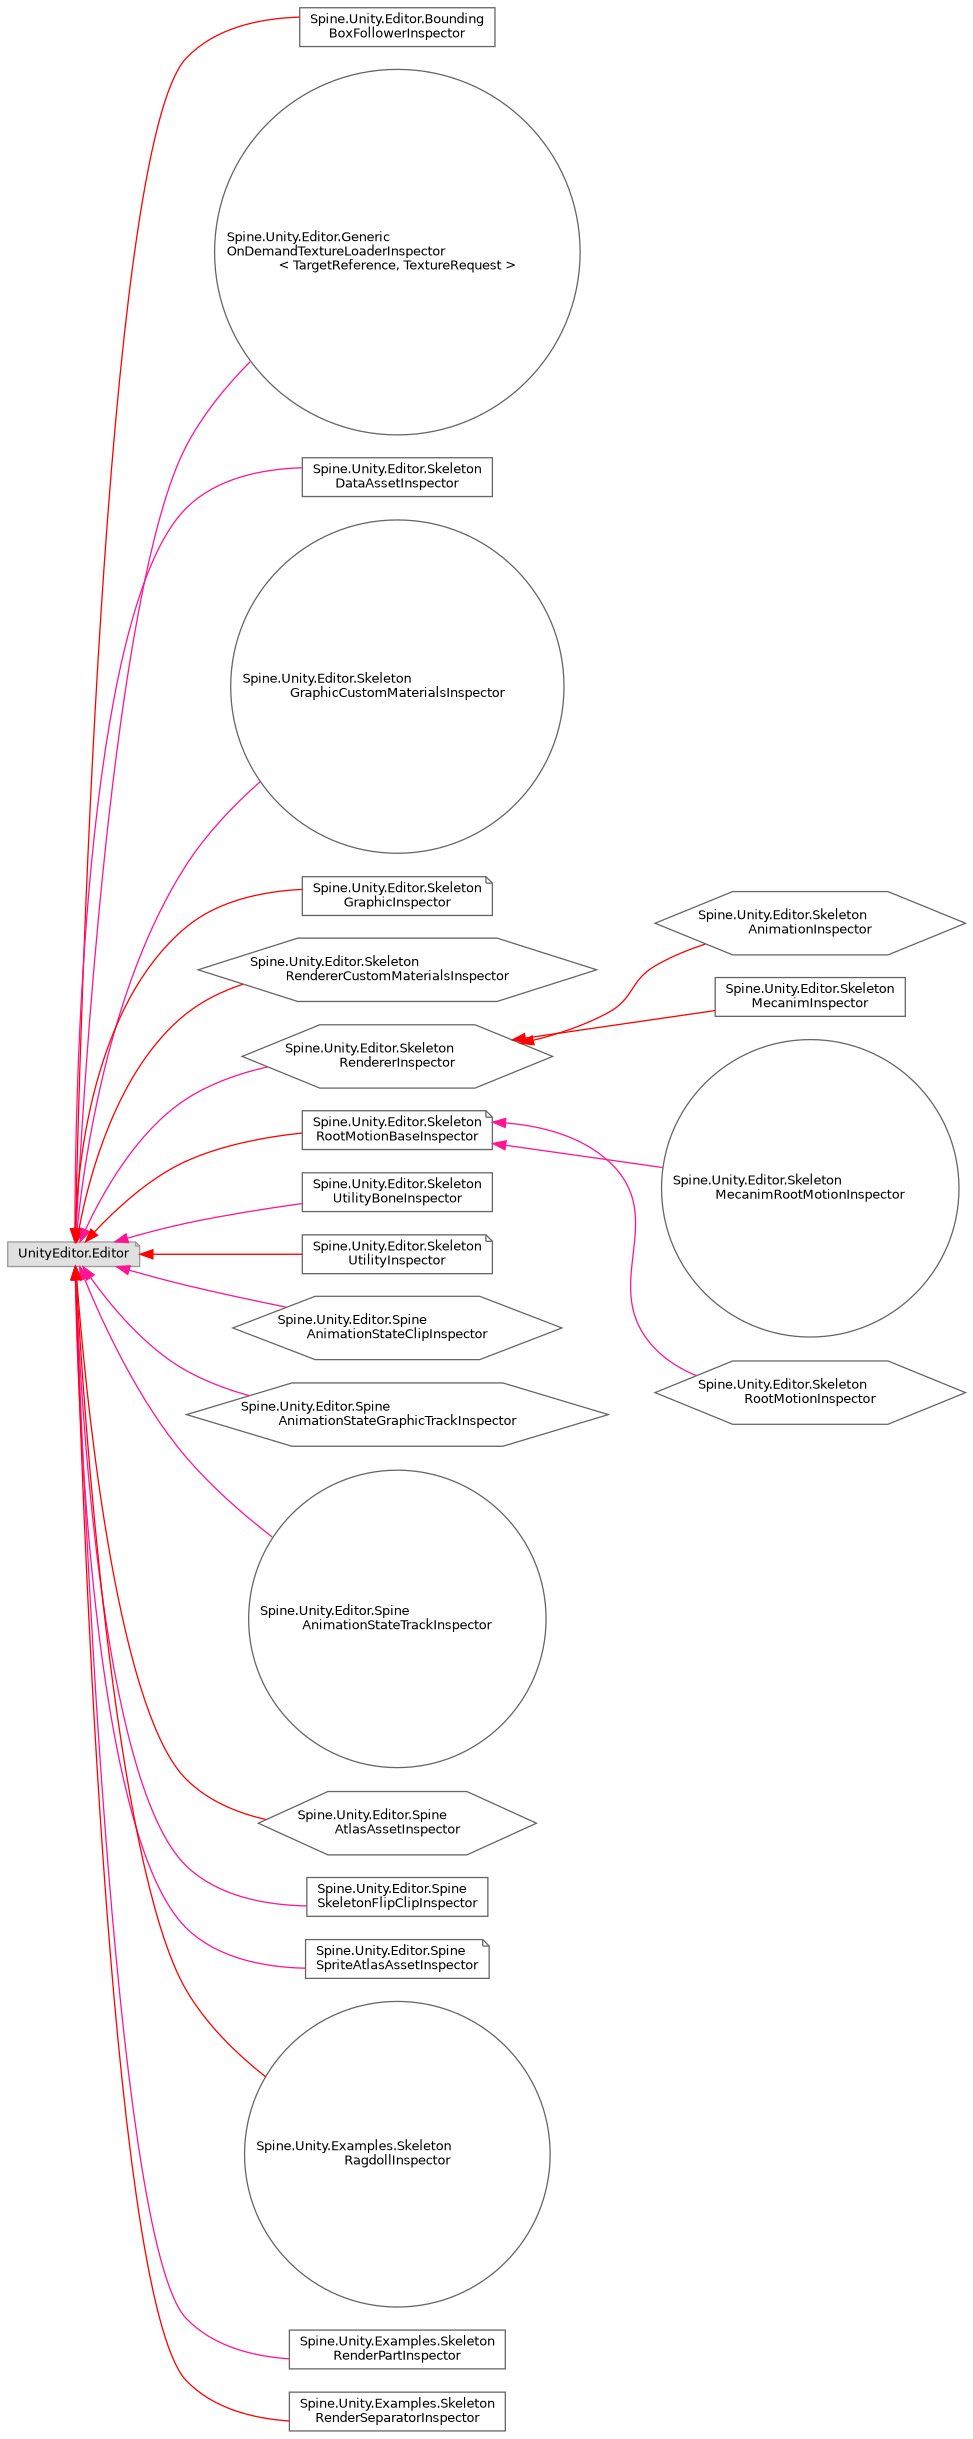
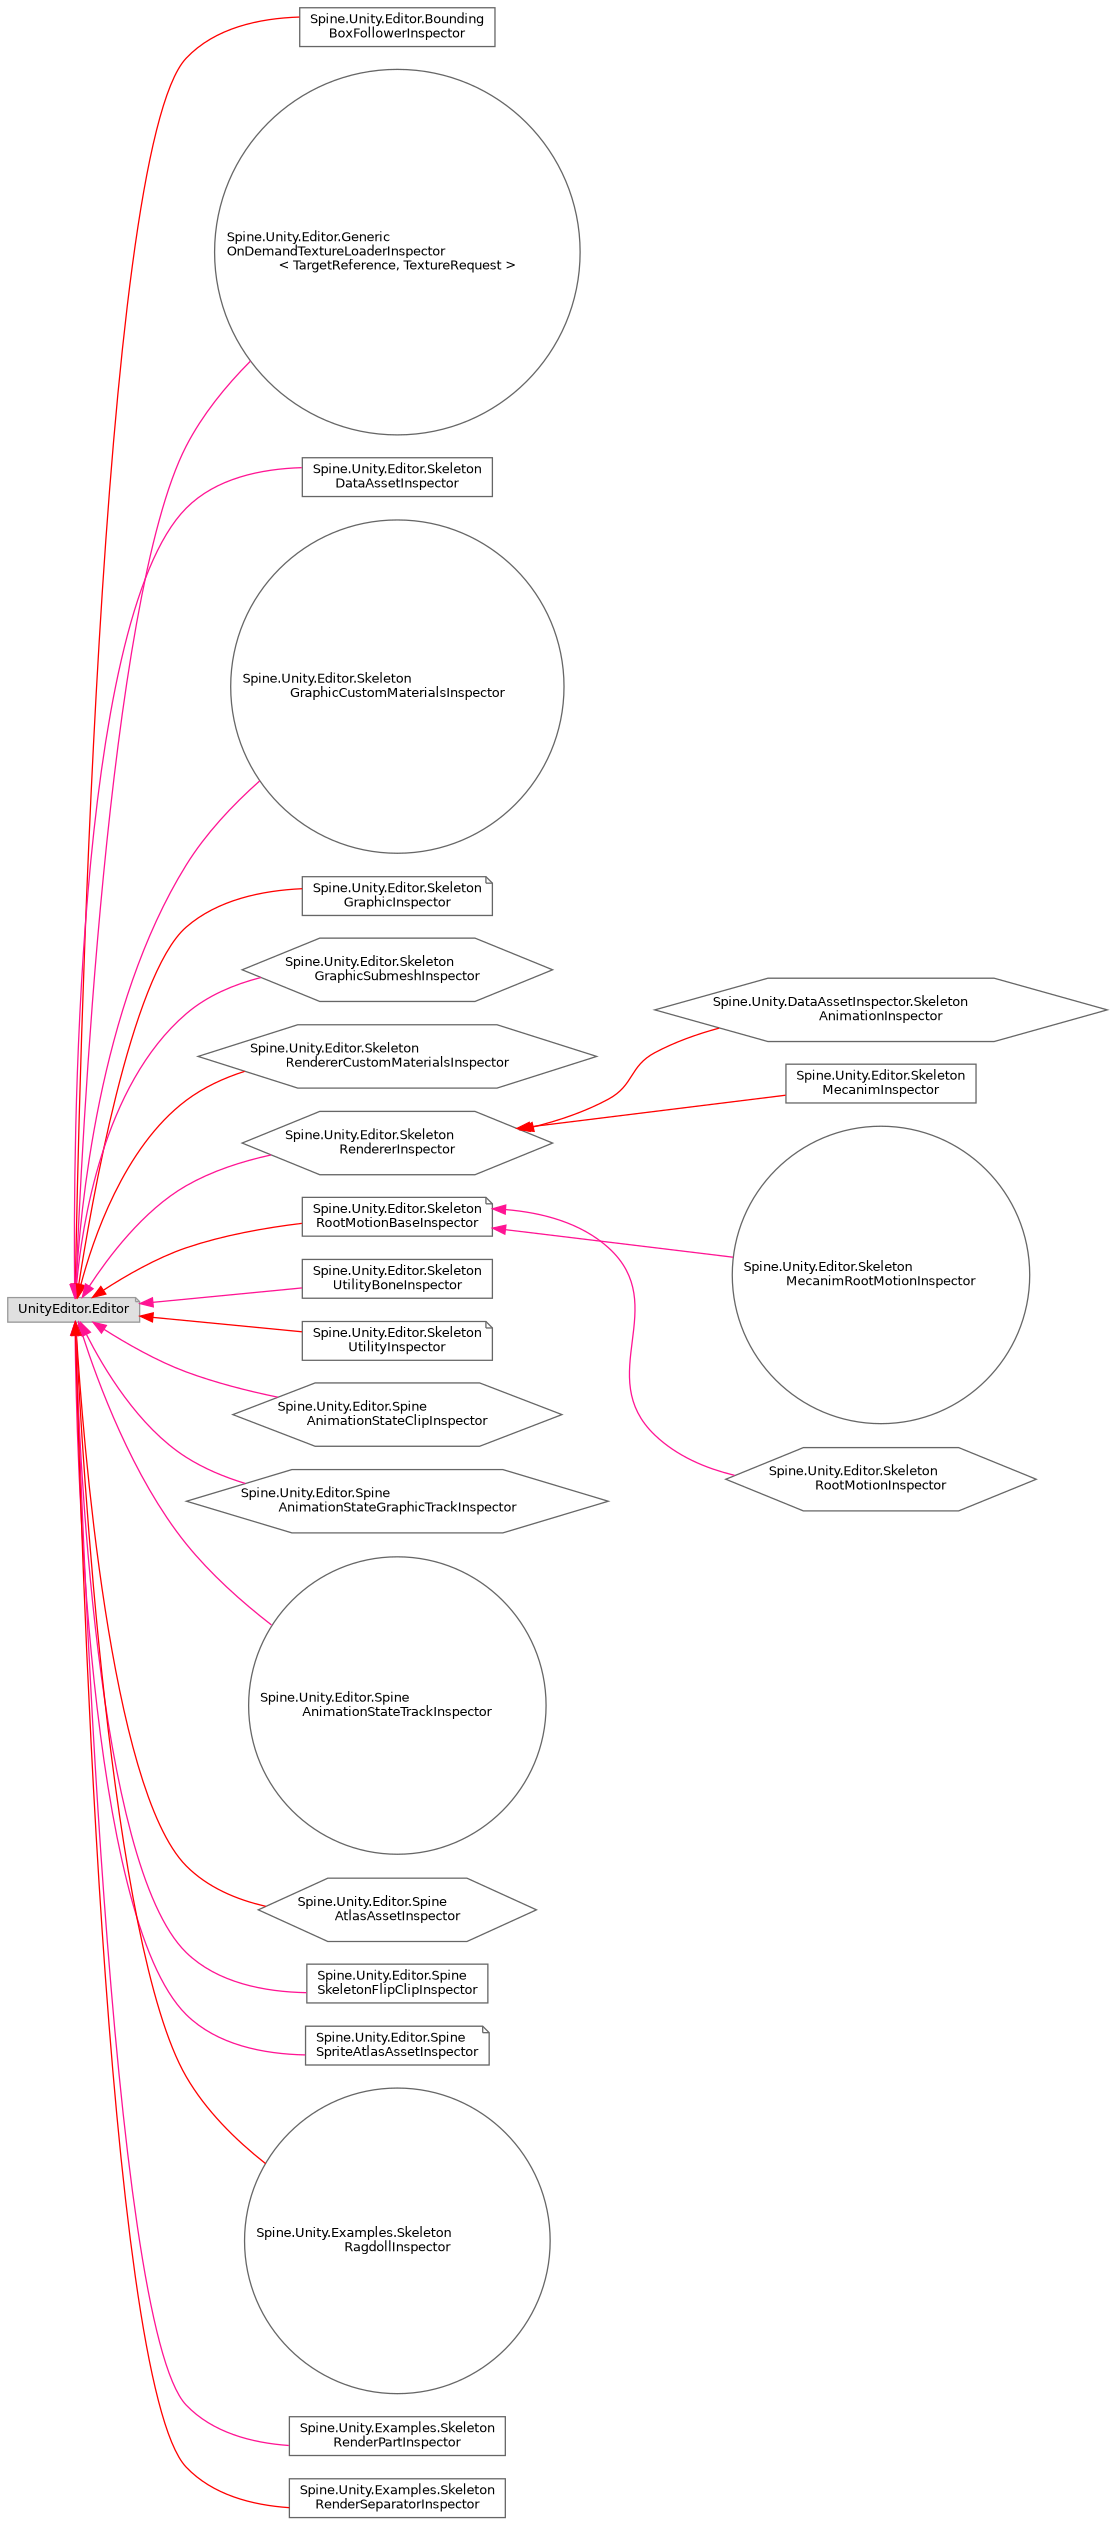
  digraph {
    rankdir=LR
    node [color=grey40 fillcolor=white fontname=Helvetica fontsize=10 shape=hexagon style=filled]
    edge [color=deeppink dir=back fontname=Helvetica fontsize=10 labelfontname=Helvetica labelfontsize=10 style=solid]
    n1 [color=grey60 fillcolor="#E0E0E0" height=0.2 label="UnityEditor.Editor" shape=note width=0.4]
    n2 [height=0.2 label="Spine.Unity.Editor.Bounding\lBoxFollowerInspector" shape=box width=0.4]
    n3 [height=0.2 label="Spine.Unity.Editor.Generic\lOnDemandTextureLoaderInspector\l\< TargetReference, TextureRequest \>" shape=circle width=0.4]
    n4 [height=0.2 label="Spine.Unity.Editor.Skeleton\lDataAssetInspector" shape=box width=0.4]
    n5 [height=0.2 label="Spine.Unity.Editor.Skeleton\lGraphicCustomMaterialsInspector" shape=circle width=0.4]
    n6 [height=0.2 label="Spine.Unity.Editor.Skeleton\lGraphicInspector" shape=note width=0.4]
+   n7 [height=0.2 label="Spine.Unity.Editor.Skeleton\lGraphicSubmeshInspector" width=0.4]
    n8 [height=0.2 label="Spine.Unity.Editor.Skeleton\lRendererCustomMaterialsInspector" width=0.4]
    n9 [height=0.2 label="Spine.Unity.Editor.Skeleton\lRendererInspector" width=0.4]
    n10 [height=0.2 label="Spine.Unity.Editor.Skeleton\lRootMotionBaseInspector" shape=note width=0.4]
    n11 [height=0.2 label="Spine.Unity.Editor.Skeleton\lUtilityBoneInspector" shape=box width=0.4]
    n12 [height=0.2 label="Spine.Unity.Editor.Skeleton\lUtilityInspector" shape=note width=0.4]
    n13 [height=0.2 label="Spine.Unity.Editor.Spine\lAnimationStateClipInspector" width=0.4]
    n14 [height=0.2 label="Spine.Unity.Editor.Spine\lAnimationStateGraphicTrackInspector" width=0.4]
    n15 [height=0.2 label="Spine.Unity.Editor.Spine\lAnimationStateTrackInspector" shape=circle width=0.4]
    n16 [height=0.2 label="Spine.Unity.Editor.Spine\lAtlasAssetInspector" width=0.4]
    n17 [height=0.2 label="Spine.Unity.Editor.Spine\lSkeletonFlipClipInspector" shape=box width=0.4]
    n18 [height=0.2 label="Spine.Unity.Editor.Spine\lSpriteAtlasAssetInspector" shape=note width=0.4]
    n19 [height=0.2 label="Spine.Unity.Examples.Skeleton\lRagdollInspector" shape=circle width=0.4]
    n20 [height=0.2 label="Spine.Unity.Examples.Skeleton\lRenderPartInspector" shape=box width=0.4]
    n21 [height=0.2 label="Spine.Unity.Examples.Skeleton\lRenderSeparatorInspector" shape=box width=0.4]
-   n22 [height=0.2 label="Spine.Unity.Editor.Skeleton\lAnimationInspector" width=0.4]
+   n22 [height=0.2 label="Spine.Unity.DataAssetInspector.Skeleton\lAnimationInspector" width=0.4]
    n23 [height=0.2 label="Spine.Unity.Editor.Skeleton\lMecanimInspector" shape=box width=0.4]
    n24 [height=0.2 label="Spine.Unity.Editor.Skeleton\lMecanimRootMotionInspector" shape=circle width=0.4]
    n25 [height=0.2 label="Spine.Unity.Editor.Skeleton\lRootMotionInspector" width=0.4]
    n1 -> n2 [color=red]
    n1 -> n3
    n1 -> n4
    n1 -> n5
    n1 -> n6 [color=red]
+   n1 -> n7
    n1 -> n8 [color=red]
    n1 -> n9
    n1 -> n10 [color=red]
    n1 -> n11
    n1 -> n12 [color=red]
    n1 -> n13
    n1 -> n14
    n1 -> n15
    n1 -> n16 [color=red]
    n1 -> n17
    n1 -> n18
    n1 -> n19 [color=red]
    n1 -> n20
    n1 -> n21 [color=red]
    n9 -> n22 [color=red]
    n9 -> n23 [color=red]
    n10 -> n24
    n10 -> n25
  }
